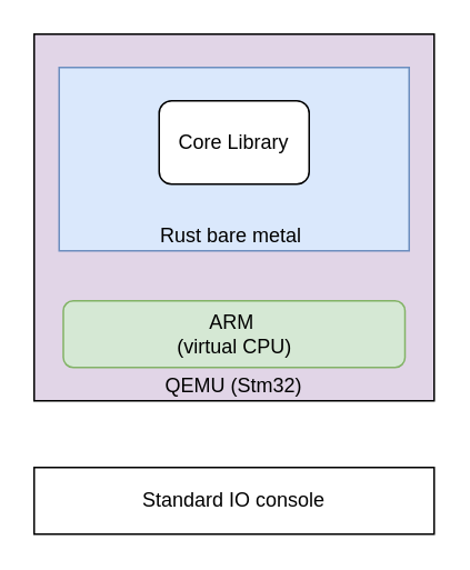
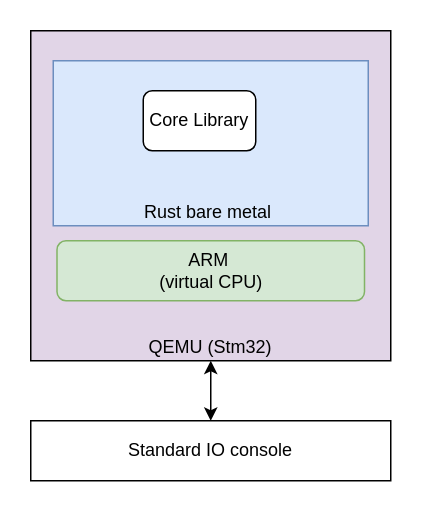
  <mxCell id="0" />
  <mxCell id="1" parent="0" />
  <mxCell id="2" value="QEMU (Stm32)" style="rounded=0;whiteSpace=wrap;html=1;verticalAlign=bottom;fillColor=#e1d5e7;" parent="1" vertex="1"><mxGeometry x="20" y="20" width="240" height="220" as="geometry" /></mxCell>
  <mxCell id="3" value="Rust bare metal&amp;nbsp;" style="rounded=0;whiteSpace=wrap;html=1;fillColor=#dae8fc;strokeColor=#6c8ebf;verticalAlign=bottom;" parent="1" vertex="1"><mxGeometry x="35" y="40" width="210" height="110" as="geometry" /></mxCell>
  <mxCell id="4" value="Standard IO console" style="rounded=0;whiteSpace=wrap;html=1;" parent="1" vertex="1"><mxGeometry x="20" y="280" width="240" height="40" as="geometry" /></mxCell>
- <mxCell id="6" value="Core Library" style="rounded=1;whiteSpace=wrap;html=1;" parent="1" vertex="1"><mxGeometry x="95" y="60" width="90" height="50" as="geometry" /></mxCell>
- <mxCell id="7" value="ARM&amp;nbsp;&lt;br&gt;(virtual CPU)" style="rounded=1;whiteSpace=wrap;html=1;fillColor=#d5e8d4;strokeColor=#82b366;" vertex="1" parent="1"><mxGeometry x="37.5" y="180" width="205" height="40" as="geometry" /></mxCell>
+ <mxCell id="5" value="" style="endArrow=classic;startArrow=classic;html=1;rounded=0;exitX=0.5;exitY=0;exitDx=0;exitDy=0;entryX=0.5;entryY=1;entryDx=0;entryDy=0;" parent="1" source="4" target="2" edge="1"><mxGeometry width="50" height="50" relative="1" as="geometry"><mxPoint x="450" y="320" as="sourcePoint" /><mxPoint x="140" y="330" as="targetPoint" /></mxGeometry></mxCell>
+ <mxCell id="6" value="Core Library" style="rounded=1;whiteSpace=wrap;html=1;" parent="1" vertex="1"><mxGeometry x="95" y="60" width="75" height="40" as="geometry" /></mxCell>
+ <mxCell id="7" value="ARM&amp;nbsp;&lt;br&gt;(virtual CPU)" style="rounded=1;whiteSpace=wrap;html=1;fillColor=#d5e8d4;strokeColor=#82b366;" vertex="1" parent="1"><mxGeometry x="37.5" y="160" width="205" height="40" as="geometry" /></mxCell>
